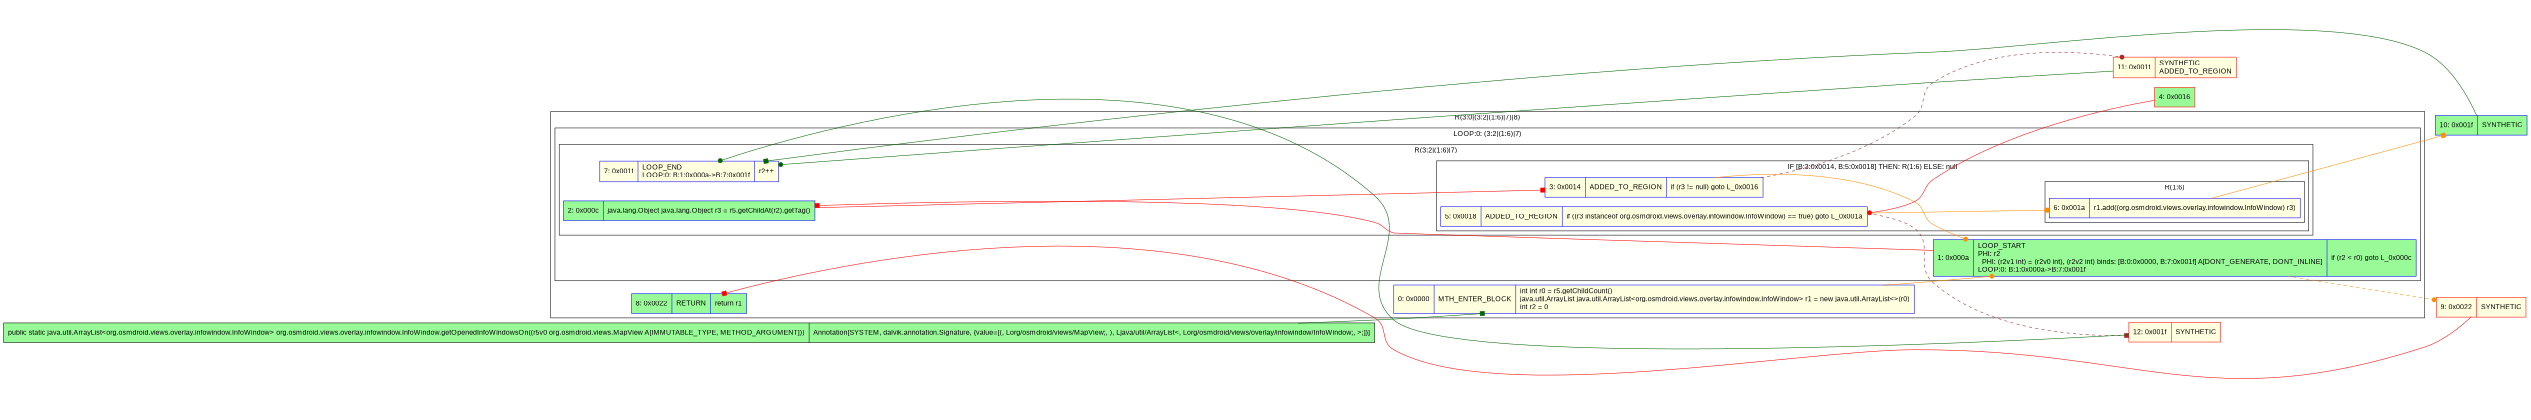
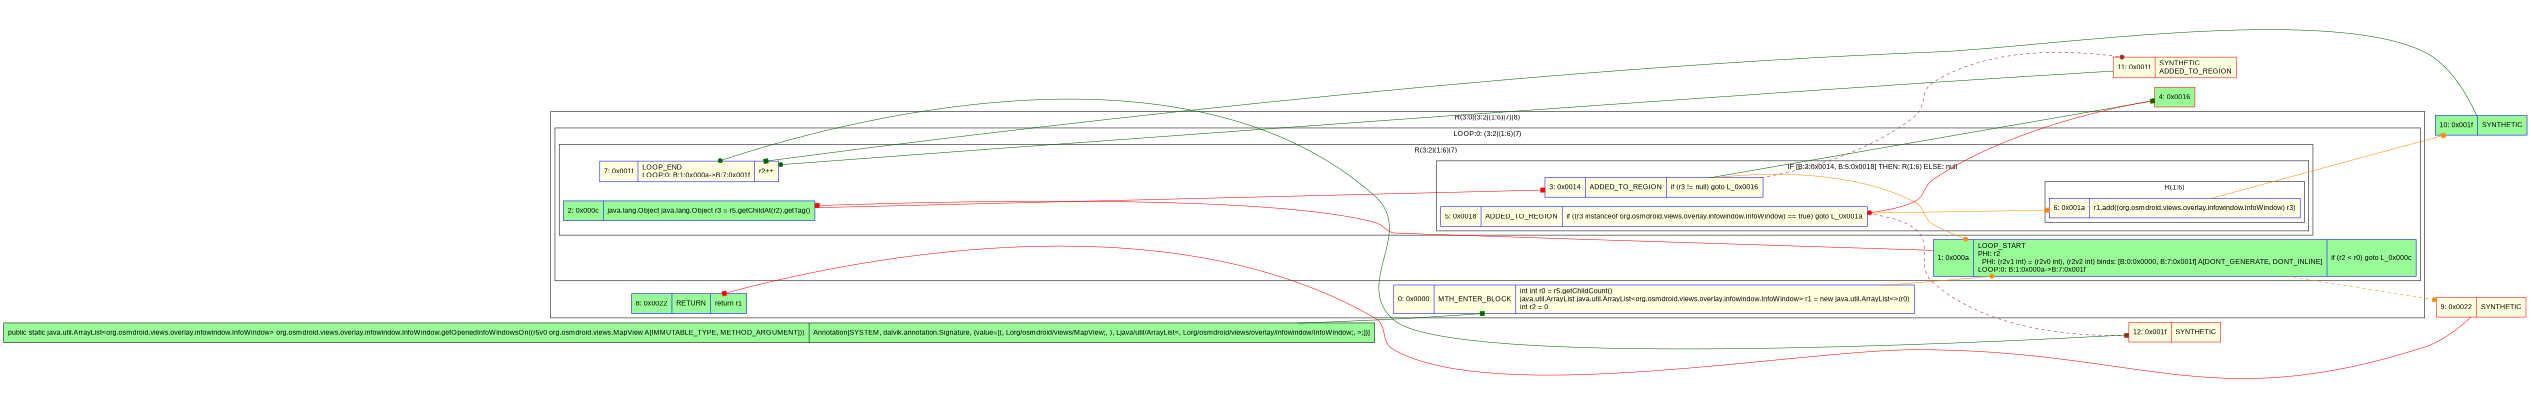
  digraph {
    fontname="Liberation Sans"
    rankdir=LR
    node [color=blue fillcolor=lightyellow fontname="Liberation Sans" shape=record style=filled]
    edge [arrowhead=box color=darkorange fontname="Liberation Sans"]
    n1 [label="{6\:\ 0x001a|r1.add((org.osmdroid.views.overlay.infowindow.InfoWindow) r3)\l}"]
    n2 [label="{3\:\ 0x0014|ADDED_TO_REGION\l|if (r3 != null) goto L_0x0016\l}"]
    n3 [label="{5\:\ 0x0018|ADDED_TO_REGION\l|if ((r3 instanceof org.osmdroid.views.overlay.infowindow.InfoWindow) == true) goto L_0x001a\l}"]
    n4 [fillcolor=palegreen label="{2\:\ 0x000c|java.lang.Object java.lang.Object r3 = r5.getChildAt(r2).getTag()\l}"]
    n5 [label="{7\:\ 0x001f|LOOP_END\lLOOP:0: B:1:0x000a\-\>B:7:0x001f\l|r2++\l}"]
    n6 [fillcolor=palegreen label="{1\:\ 0x000a|LOOP_START\lPHI: r2 \l  PHI: (r2v1 int) = (r2v0 int), (r2v2 int) binds: [B:0:0x0000, B:7:0x001f] A[DONT_GENERATE, DONT_INLINE]\lLOOP:0: B:1:0x000a\-\>B:7:0x001f\l|if (r2 \< r0) goto L_0x000c\l}"]
    n7 [label="{0\:\ 0x0000|MTH_ENTER_BLOCK\l|int int r0 = r5.getChildCount()\ljava.util.ArrayList java.util.ArrayList\<org.osmdroid.views.overlay.infowindow.InfoWindow\> r1 = new java.util.ArrayList\<\>(r0)\lint r2 = 0\l}"]
    n8 [fillcolor=palegreen label="{8\:\ 0x0022|RETURN\l|return r1\l}"]
    n9 [fillcolor=palegreen label="{10\:\ 0x001f|SYNTHETIC\l}"]
    n10 [color=red fillcolor=palegreen label="{4\:\ 0x0016}"]
    n11 [color=red label="{11\:\ 0x001f|SYNTHETIC\lADDED_TO_REGION\l}"]
    n12 [color=red label="{12\:\ 0x001f|SYNTHETIC\l}"]
    n13 [color=red label="{9\:\ 0x0022|SYNTHETIC\l}"]
    n14 [fillcolor=palegreen label="{public static java.util.ArrayList\<org.osmdroid.views.overlay.infowindow.InfoWindow\> org.osmdroid.views.overlay.infowindow.InfoWindow.getOpenedInfoWindowsOn((r5v0 org.osmdroid.views.MapView A[IMMUTABLE_TYPE, METHOD_ARGUMENT]))  | Annotation[SYSTEM, dalvik.annotation.Signature, \{value=[(, Lorg\/osmdroid\/views\/MapView;, ), Ljava\/util\/ArrayList\<, Lorg\/osmdroid\/views\/overlay\/infowindow\/InfoWindow;, \>;]\}]\l}" color=""]
    subgraph cluster_1 {
      label="R(3:0|(3:2|(1:6)|7)|8)"
      n7
      n8
      subgraph cluster_2 {
        label="LOOP:0: (3:2|(1:6)|7)"
        n6
        subgraph cluster_3 {
          label="R(3:2|(1:6)|7)"
          n4
          n5
          subgraph cluster_4 {
            label="IF [B:3:0x0014, B:5:0x0018] THEN: R(1:6) ELSE: null"
            n2
            n3
            subgraph cluster_5 {
              label="R(1:6)"
              n1
            }
          }
        }
      }
    }
    n1 -> n9
    n2 -> n6 [arrowhead=dot]
+   n2 -> n10 [color=darkgreen]
    n2 -> n11 [arrowhead=dot color=brown style=dashed]
    n3 -> n1
    n3 -> n12 [color=brown style=dashed]
    n4 -> n2 [color=red]
    n6 -> n4 [color=red]
    n6 -> n13 [arrowhead=dot style=dashed]
    n7 -> n6 [arrowhead=dot]
    n9 -> n5 [color=darkgreen]
    n10 -> n3 [arrowhead=dot color=red]
    n11 -> n5 [arrowhead=dot color=darkgreen]
    n12 -> n5 [arrowhead=dot color=darkgreen]
    n13 -> n8 [color=red]
    n14 -> n7 [color=darkgreen]
  }
